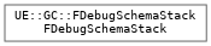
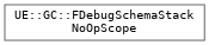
  digraph {
    rankdir=LR
    fontname="DejaVu Sans Mono"
-   n1 [color=grey40 fillcolor=white fontname="DejaVu Sans Mono" fontsize=10 height=0.2 label="UE::GC::FDebugSchemaStack\lFDebugSchemaStack" shape=box style=filled width=0.4]
+   n1 [color=grey40 fillcolor=white fontname="DejaVu Sans Mono" fontsize=10 height=0.2 label="UE::GC::FDebugSchemaStack\lNoOpScope" shape=box style=filled width=0.4]
  }
